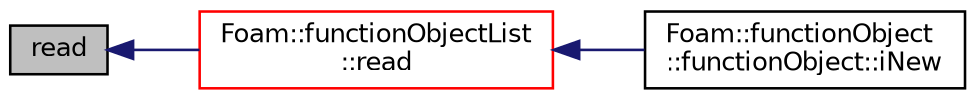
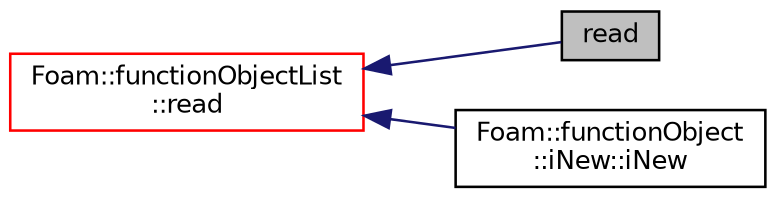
  digraph {
    rankdir=LR
    node [color=black fontname=Helvetica fontsize=10 shape=record]
    edge [color=midnightblue dir=back fontname=Helvetica fontsize=10 labelfontname=Helvetica labelfontsize=10 style=solid]
    n1 [fillcolor=grey75 fontcolor=black height=0.2 label=read style=filled width=0.4]
    n2 [color=red height=0.2 label="Foam::functionObjectList\l::read" width=0.4]
-   n3 [height=0.2 label="Foam::functionObject\l::functionObject::iNew" width=0.4]
-   n1 -> n2
+   n3 [height=0.2 label="Foam::functionObject\l::iNew::iNew" width=0.4]
+   n2 -> n1
    n2 -> n3
  }
